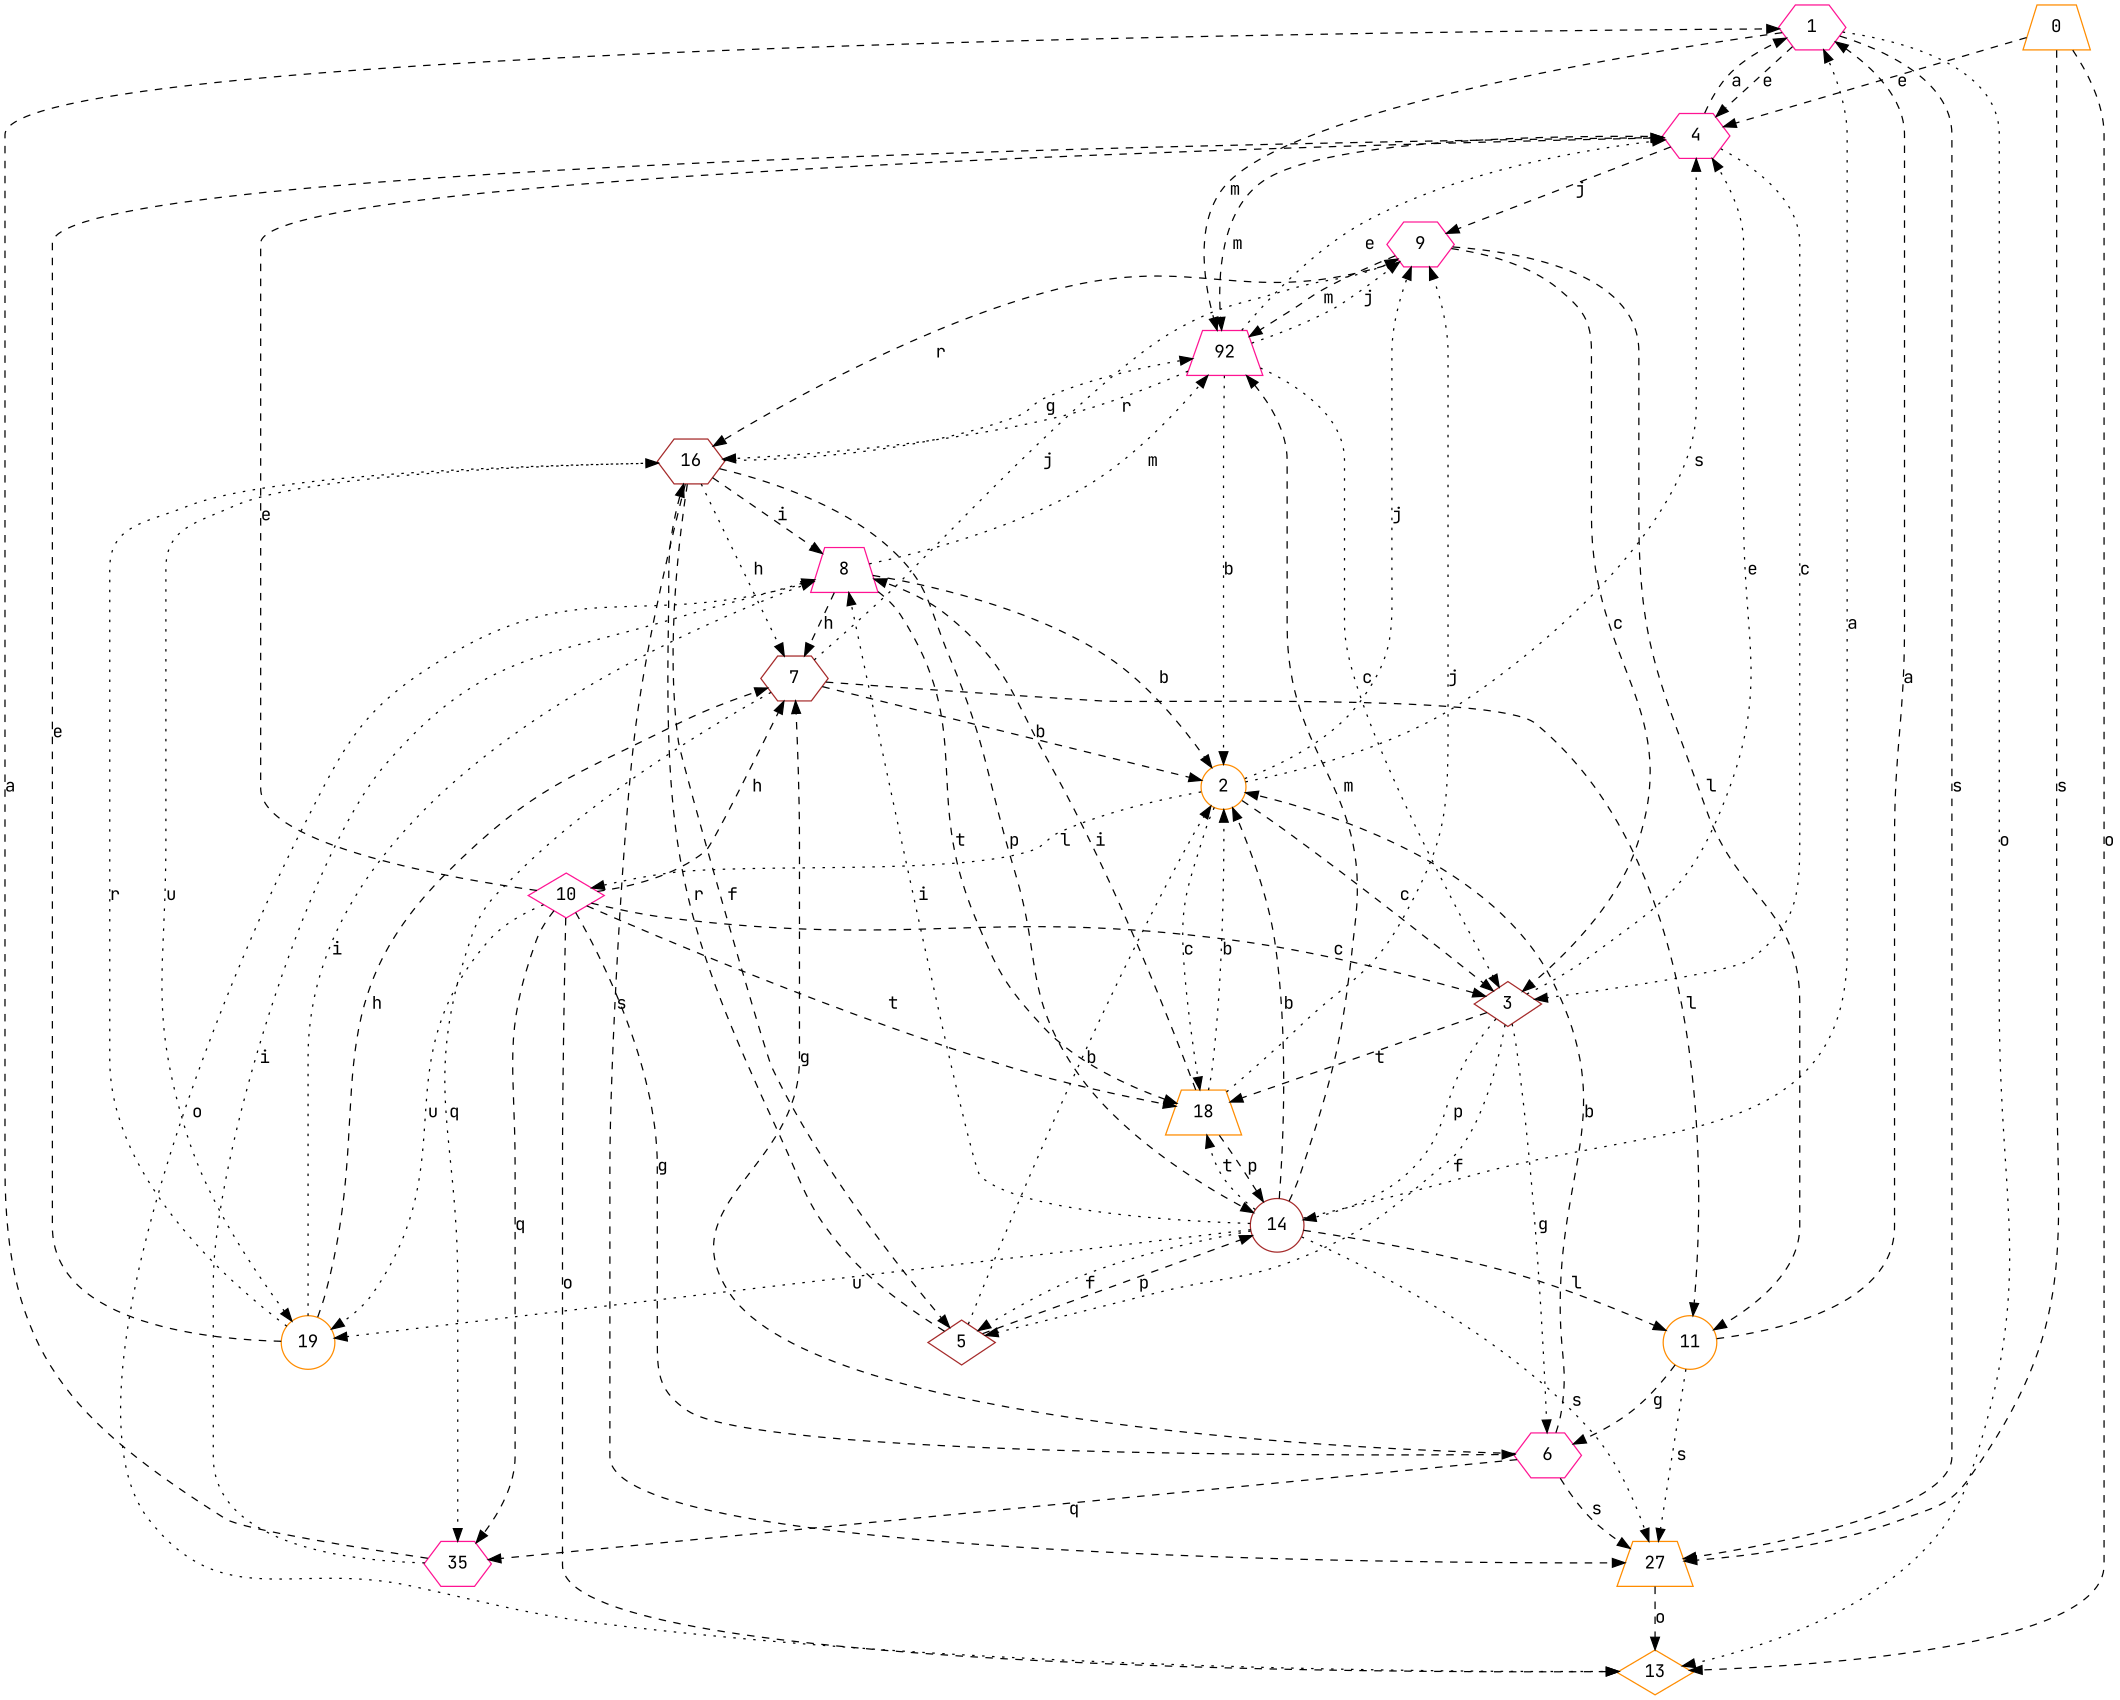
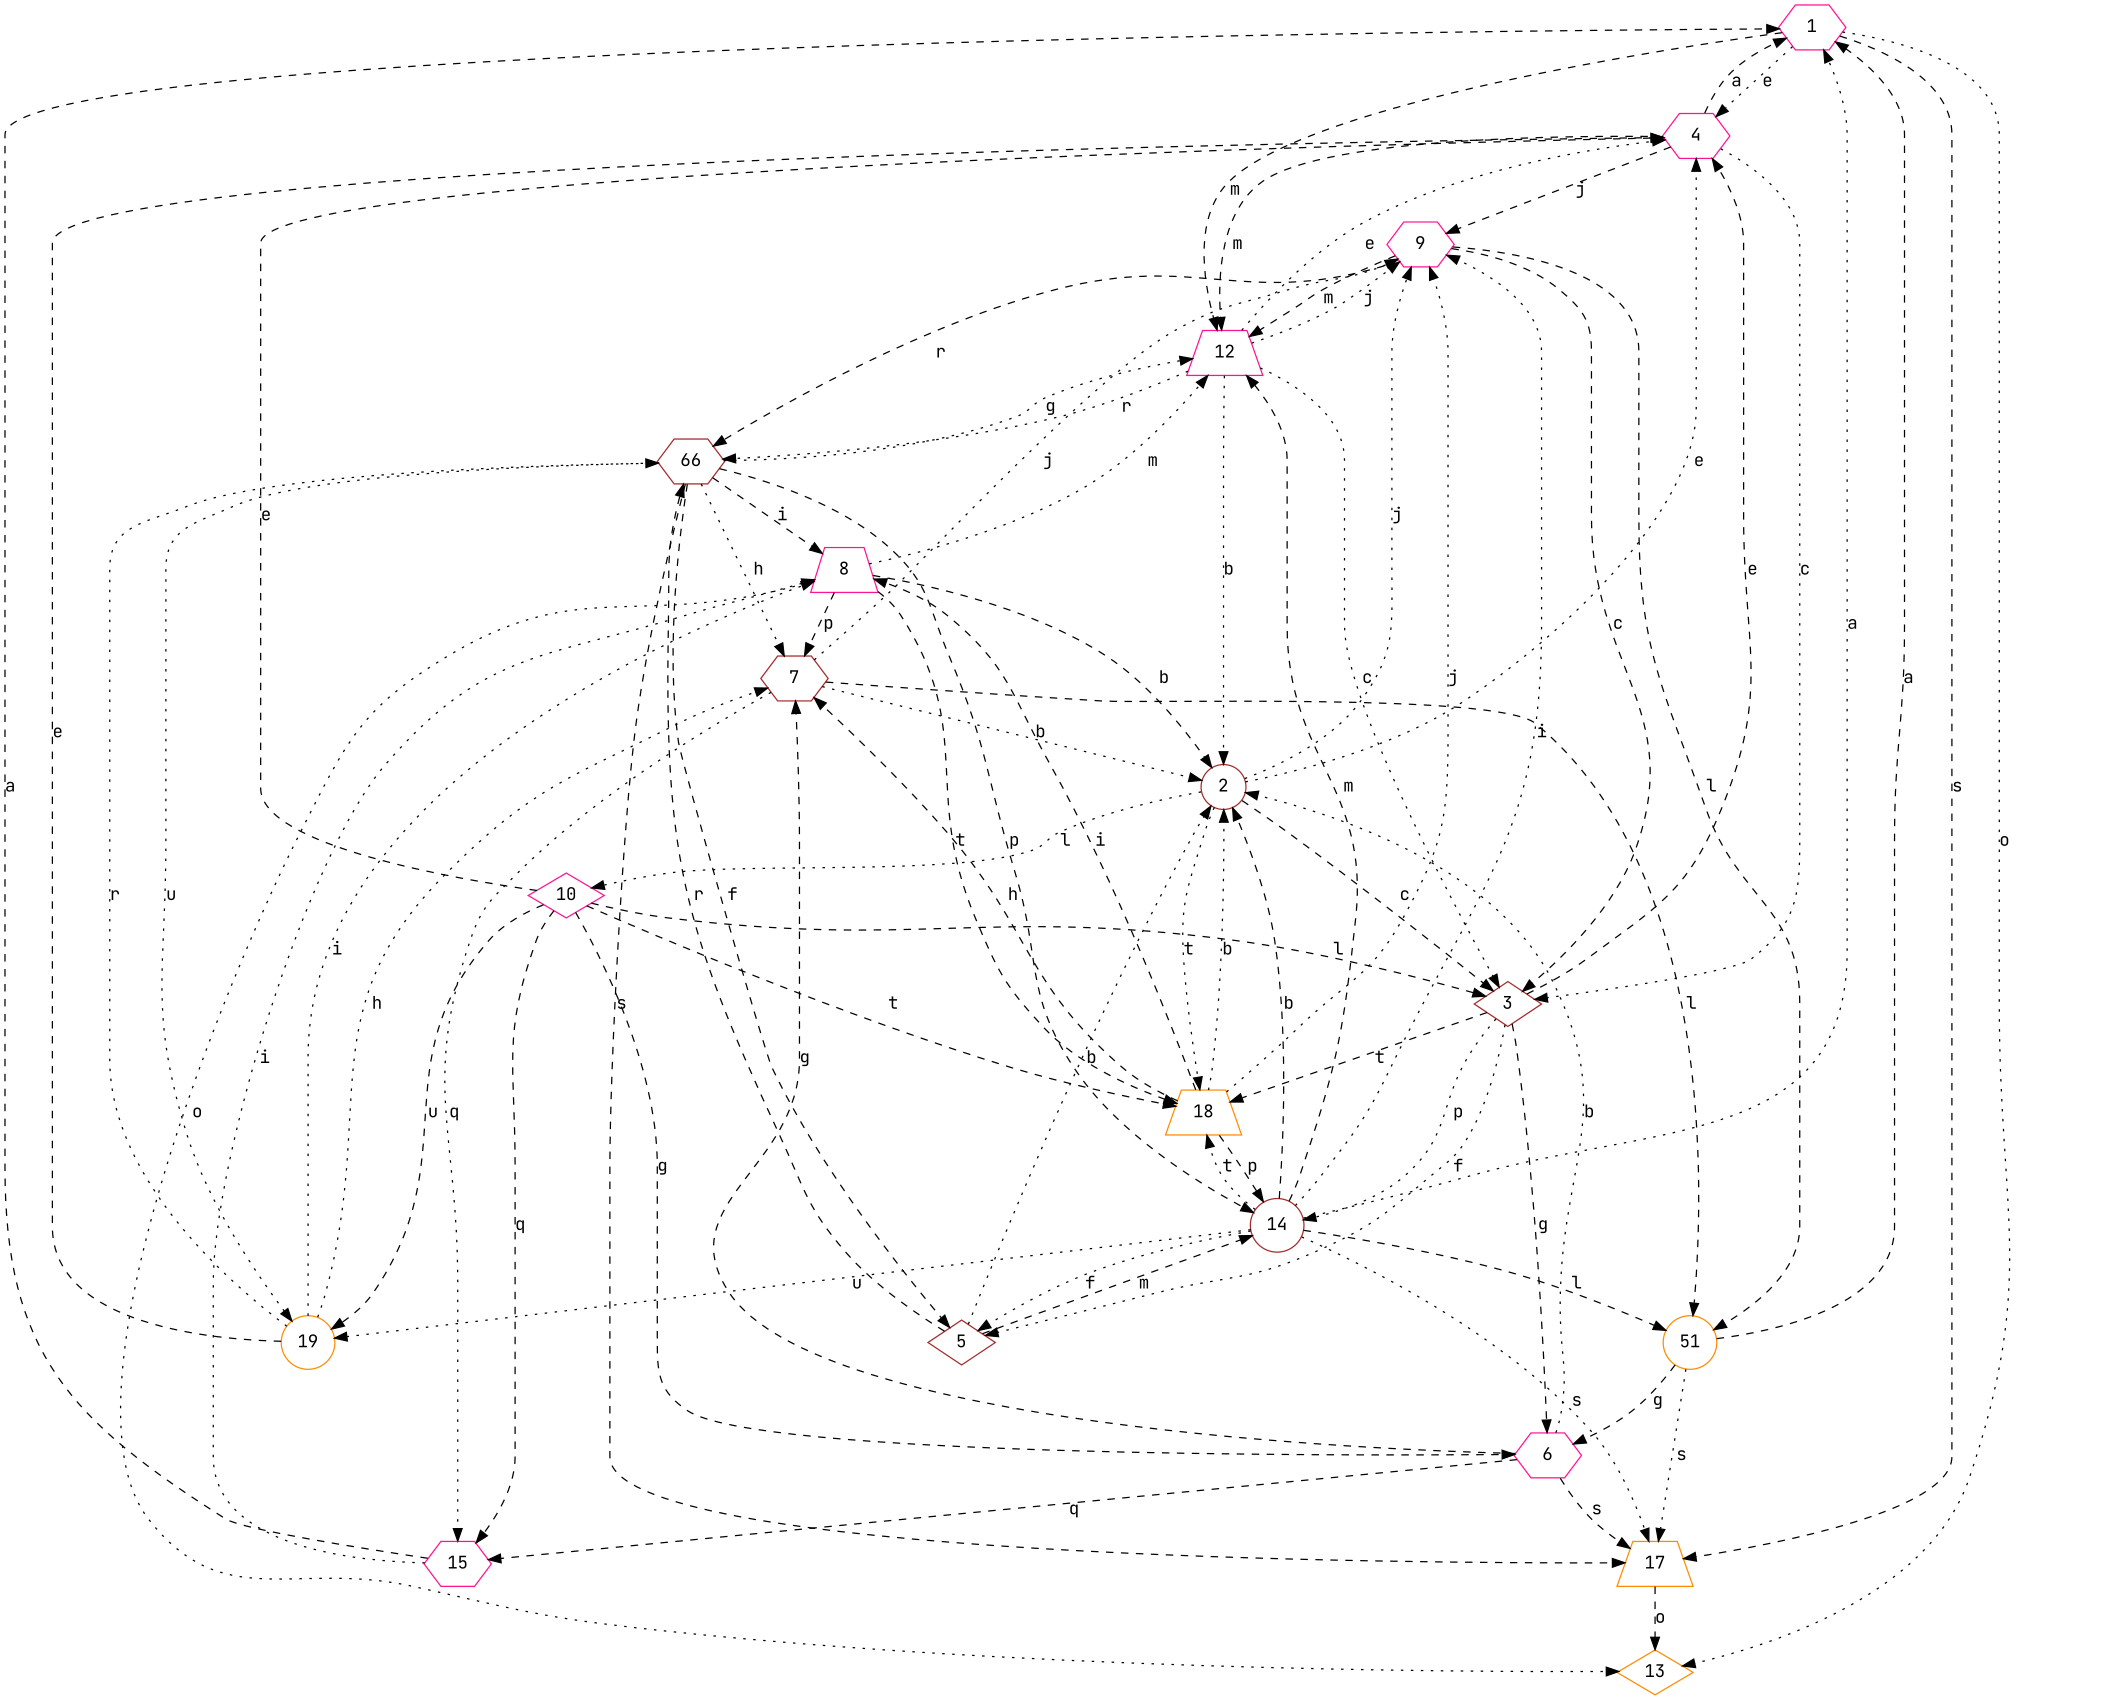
  strict digraph {
    fontname="JetBrains Mono"
    node [color=deeppink fontname="JetBrains Mono" shape=hexagon]
    edge [fontname="JetBrains Mono" style=dashed]
    1
    4
-   12 [shape=trapezium label=92]
+   12 [shape=trapezium]
    13 [color=darkorange shape=diamond]
-   17 [color=darkorange shape=trapezium label=27]
+   17 [color=darkorange shape=trapezium]
    3 [color=brown shape=diamond]
    9
-   2 [color=darkorange shape=circle]
-   16 [color=brown]
+   2 [color=brown shape=circle]
+   16 [color=brown label=66]
    10 [shape=diamond]
    18 [color=darkorange shape=trapezium]
    5 [color=brown shape=diamond]
    6
    14 [color=brown shape=circle]
-   11 [color=darkorange shape=circle]
-   15 [label=35]
+   11 [color=darkorange shape=circle label=51]
+   15
    7 [color=brown]
    19 [color=darkorange shape=circle]
    8 [shape=trapezium]
-   0 [color=darkorange shape=trapezium]
-   1 -> 4 [label=e]
+   1 -> 4 [label=e style=dotted]
    1 -> 12 [label=m]
    1 -> 13 [label=o style=dotted]
    1 -> 17 [label=s]
    4 -> 1 [label=a]
    4 -> 12 [label=m]
    4 -> 3 [label=c style=dotted]
    4 -> 9 [label=j]
    12 -> 4 [label=e style=dotted]
    12 -> 3 [label=c style=dotted]
    12 -> 9 [label=j style=dotted]
    12 -> 2 [label=b style=dotted]
    12 -> 16 [label=r style=dotted]
    17 -> 13 [label=o]
-   3 -> 4 [label=e style=dotted]
+   3 -> 4 [label=e]
    3 -> 18 [label=t]
    3 -> 5 [label=f style=dotted]
-   3 -> 6 [label=g style=dotted]
+   3 -> 6 [label=g]
    3 -> 14 [label=p style=dotted]
    9 -> 12 [label=m]
    9 -> 3 [label=c]
    9 -> 16 [label=r]
    9 -> 11 [label=l]
-   2 -> 4 [label=s style=dotted]
+   2 -> 4 [label=e style=dotted]
    2 -> 3 [label=c]
    2 -> 9 [label=j style=dotted]
    2 -> 10 [label=l style=dotted]
-   2 -> 18 [label=c style=dotted]
+   2 -> 18 [label=t style=dotted]
    16 -> 12 [label=g style=dotted]
    16 -> 17 [label=s]
    16 -> 5 [label=f]
    16 -> 14 [label=p]
    16 -> 7 [label=h style=dotted]
    16 -> 19 [label=u style=dotted]
    16 -> 8 [label=i]
    10 -> 4 [label=e]
-   10 -> 13 [label=o]
-   10 -> 3 [label=c]
+   10 -> 3 [label=l]
    10 -> 18 [label=t]
    10 -> 6 [label=g]
    10 -> 15 [label=q]
-   10 -> 7 [label=h]
-   10 -> 19 [label=u style=dotted]
+   18 -> 7 [label=h]
+   10 -> 19 [label=u]
    18 -> 9 [label=j style=dotted]
    18 -> 2 [label=b style=dotted]
    18 -> 14 [label=p]
    18 -> 8 [label=i]
    5 -> 2 [label=b style=dotted]
    5 -> 16 [label=r]
-   5 -> 14 [label=p]
+   5 -> 14 [label=m]
    6 -> 17 [label=s]
-   6 -> 2 [label=b]
+   6 -> 2 [label=b style=dotted]
    6 -> 15 [label=q]
    6 -> 7 [label=g]
    14 -> 1 [label=a style=dotted]
    14 -> 12 [label=m]
    14 -> 17 [label=s style=dotted]
    14 -> 2 [label=b]
    14 -> 18 [label=t style=dotted]
    14 -> 5 [label=f style=dotted]
    14 -> 11 [label=l]
    14 -> 19 [label=u style=dotted]
-   14 -> 8 [label=i style=dotted]
+   14 -> 9 [label=i style=dotted]
    11 -> 1 [label=a]
    11 -> 17 [label=s style=dotted]
    11 -> 6 [label=g]
    15 -> 1 [label=a]
    15 -> 8 [label=i style=dotted]
    7 -> 9 [label=j style=dotted]
-   7 -> 2 [label=b]
+   7 -> 2 [label=b style=dotted]
    7 -> 11 [label=l]
    7 -> 15 [label=q style=dotted]
    19 -> 4 [label=e]
    19 -> 16 [label=r style=dotted]
-   19 -> 7 [label=h]
+   19 -> 7 [label=h style=dotted]
    19 -> 8 [label=i style=dotted]
    8 -> 12 [label=m style=dotted]
    8 -> 13 [label=o style=dotted]
    8 -> 2 [label=b]
    8 -> 18 [label=t]
-   8 -> 7 [label=h]
-   0 -> 4 [label=e]
-   0 -> 13 [label=o]
-   0 -> 17 [label=s]
+   8 -> 7 [label=p]
  }
